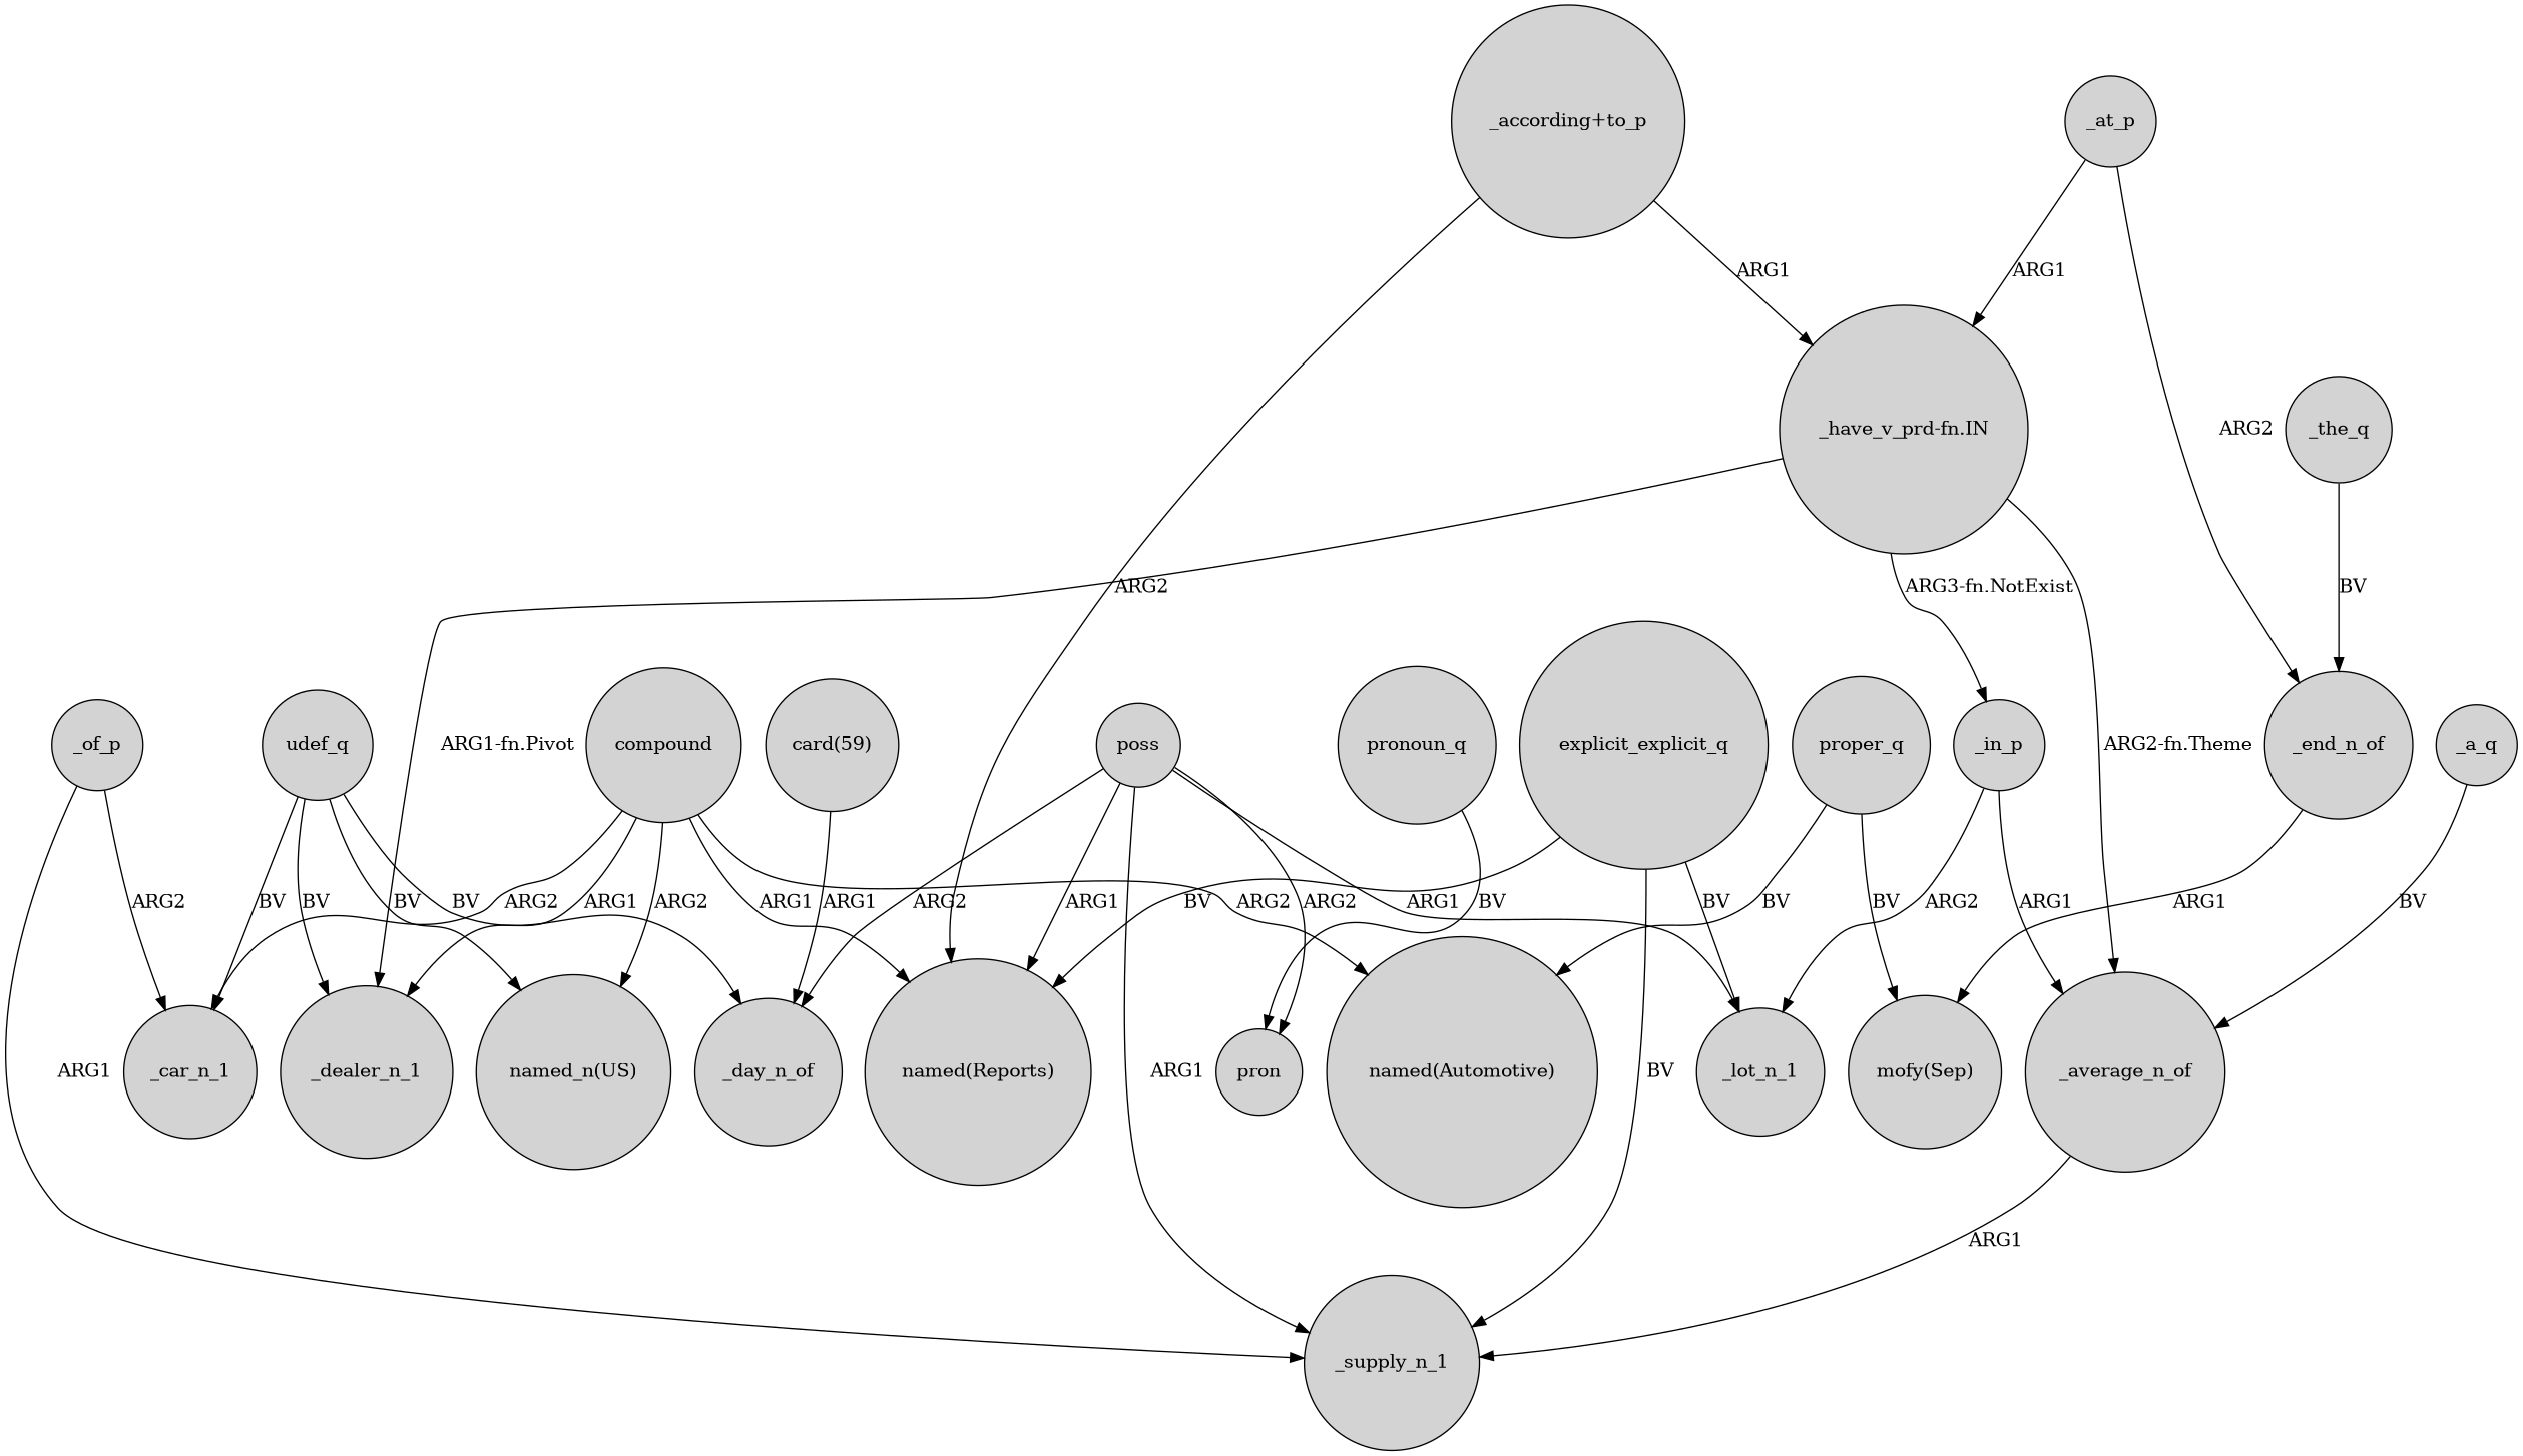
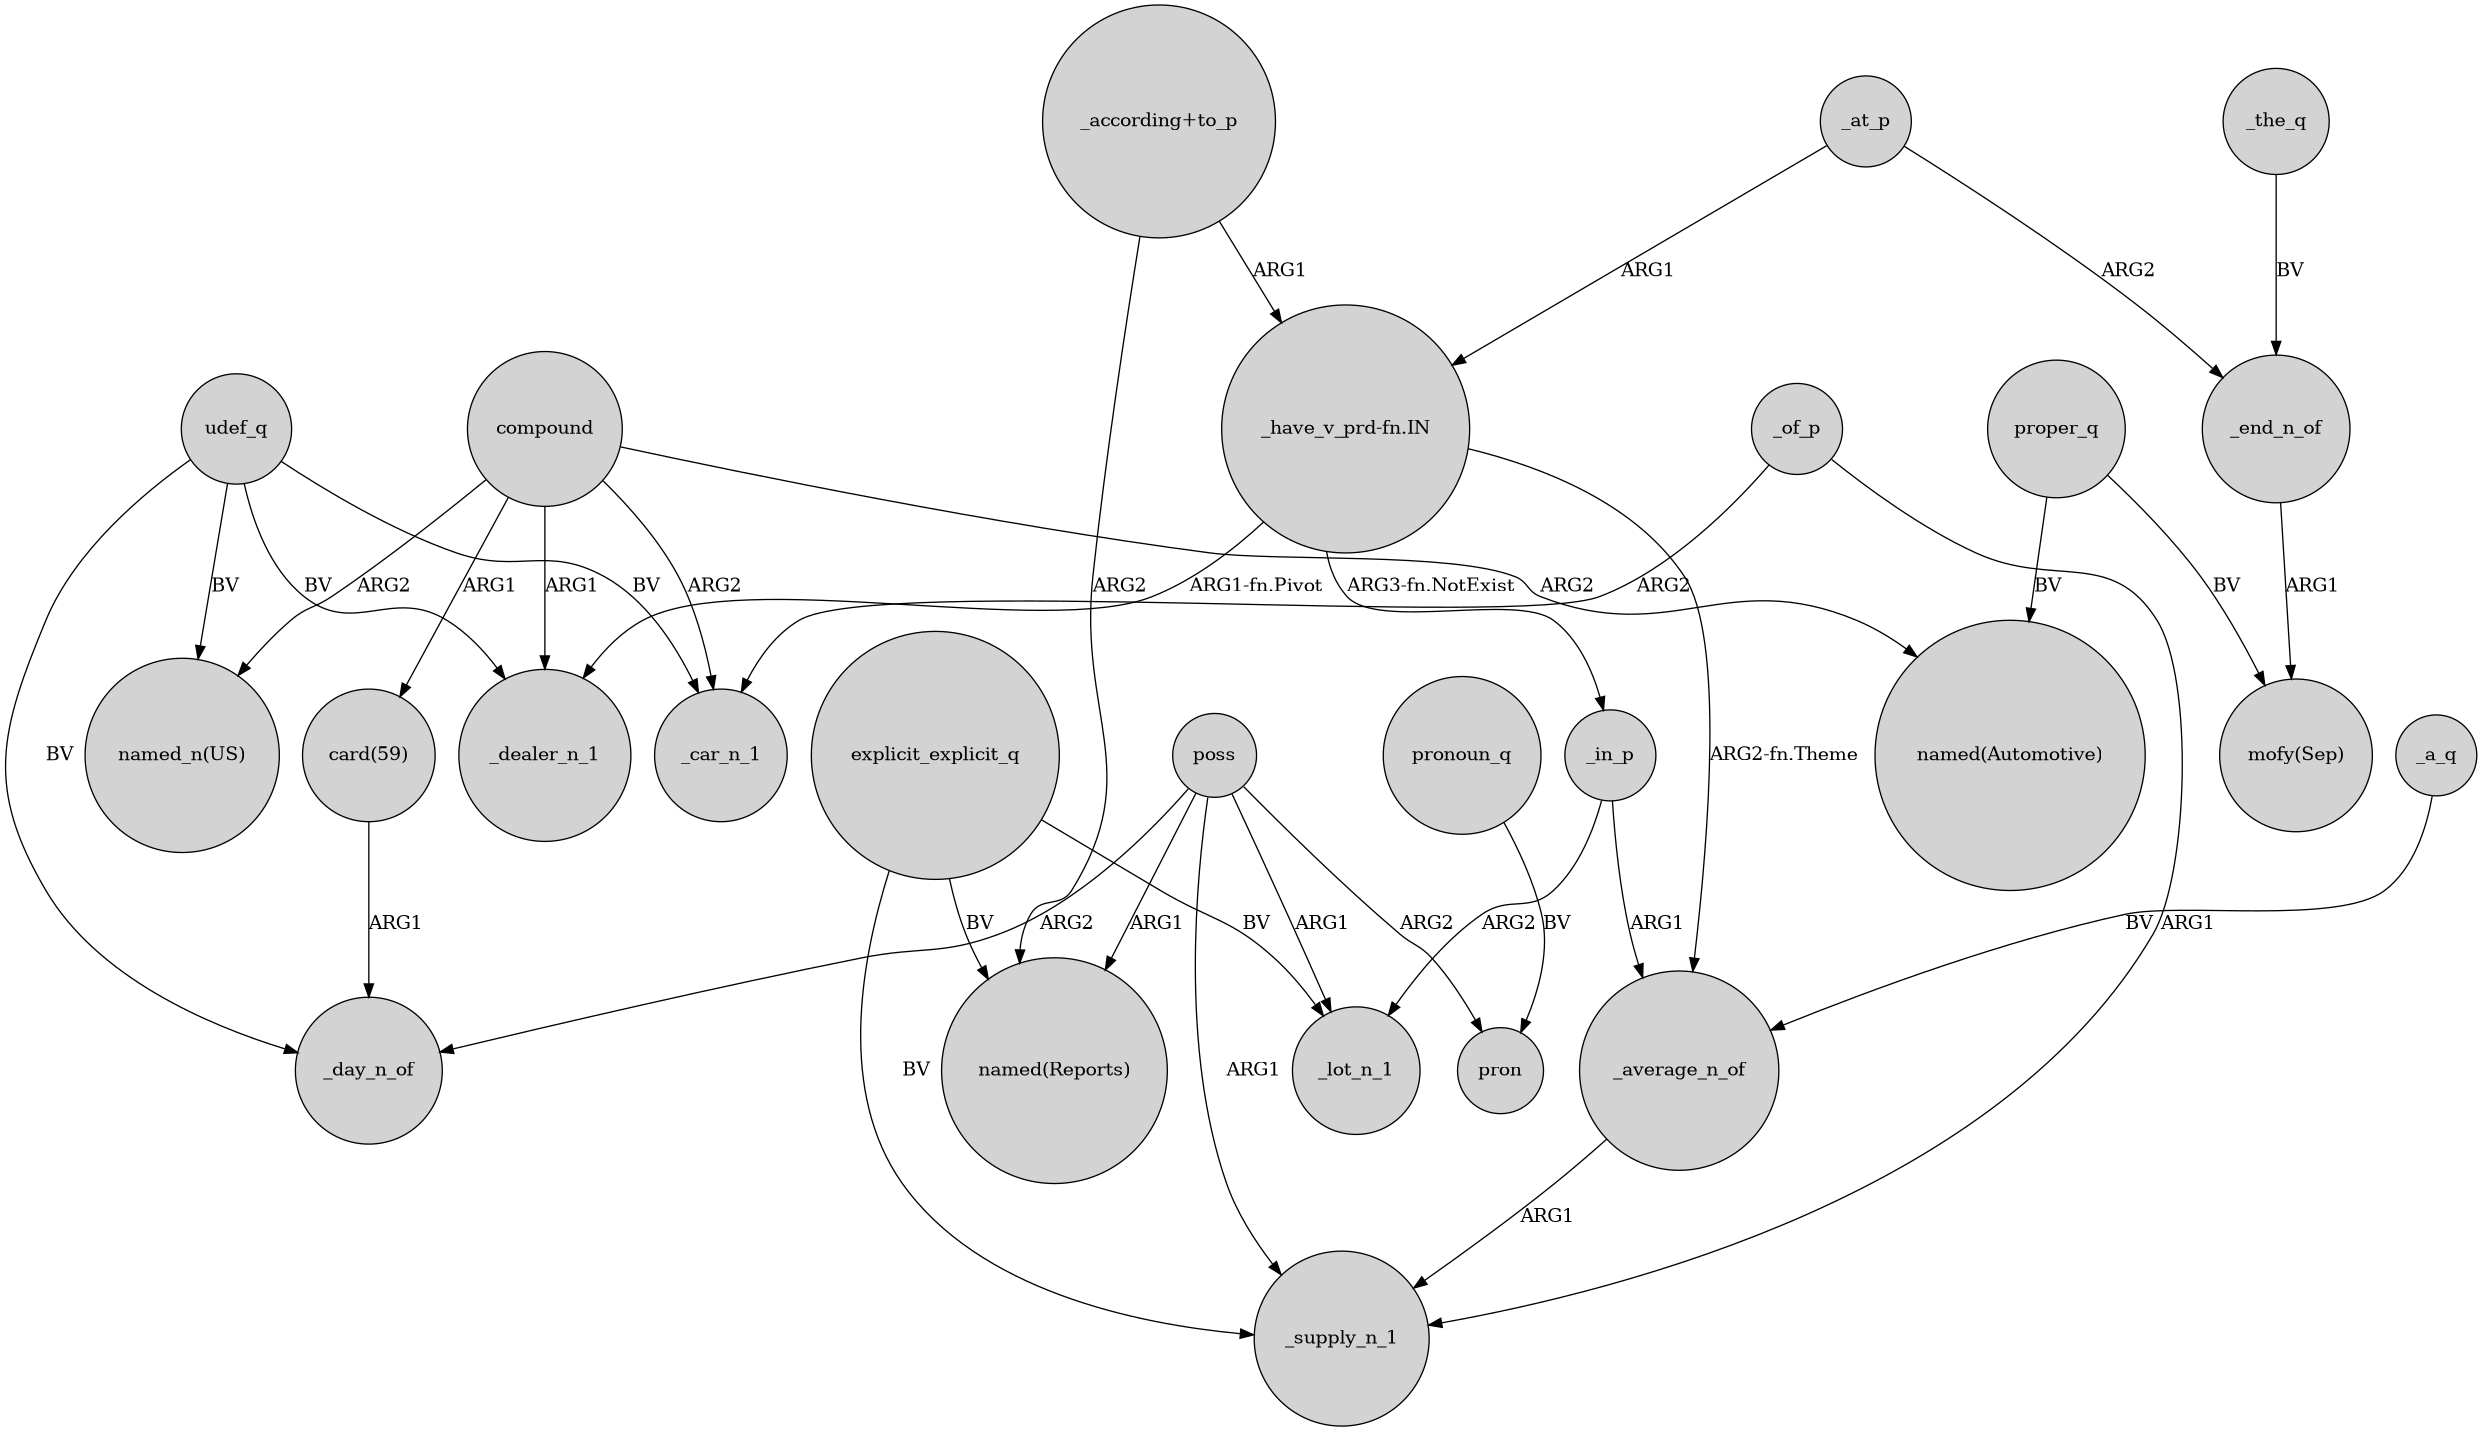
  digraph {
    node [shape=circle style=filled]
    "_have_v_prd-fn.IN"
    _dealer_n_1
    _in_p
    _average_n_of
    _lot_n_1
    _supply_n_1
    compound
    "named(Reports)"
    "named_n(US)"
    "named(Automotive)"
    _car_n_1
    udef_q
    _day_n_of
    poss
    pron
    _the_q
    _end_n_of
    "mofy(Sep)"
    _at_p
    _of_p
    _a_q
    proper_q
    "_according+to_p"
    pronoun_q
    n25 [label=explicit_explicit_q]
    "card(59)"
    "_have_v_prd-fn.IN" -> _dealer_n_1 [label="ARG1-fn.Pivot"]
    "_have_v_prd-fn.IN" -> _in_p [label="ARG3-fn.NotExist"]
    "_have_v_prd-fn.IN" -> _average_n_of [label="ARG2-fn.Theme"]
    _in_p -> _average_n_of [label=ARG1]
    _in_p -> _lot_n_1 [label=ARG2]
    _average_n_of -> _supply_n_1 [label=ARG1]
    compound -> _dealer_n_1 [label=ARG1]
-   compound -> "named(Reports)" [label=ARG1]
+   compound -> "card(59)" [label=ARG1]
    compound -> "named_n(US)" [label=ARG2]
    compound -> "named(Automotive)" [label=ARG2]
    compound -> _car_n_1 [label=ARG2]
    udef_q -> _dealer_n_1 [label=BV]
    udef_q -> "named_n(US)" [label=BV]
    udef_q -> _car_n_1 [label=BV]
    udef_q -> _day_n_of [label=BV]
    poss -> _lot_n_1 [label=ARG1]
    poss -> _supply_n_1 [label=ARG1]
    poss -> "named(Reports)" [label=ARG1]
    poss -> _day_n_of [label=ARG2]
    poss -> pron [label=ARG2]
    _the_q -> _end_n_of [label=BV]
    _end_n_of -> "mofy(Sep)" [label=ARG1]
    _at_p -> "_have_v_prd-fn.IN" [label=ARG1]
    _at_p -> _end_n_of [label=ARG2]
    _of_p -> _supply_n_1 [label=ARG1]
    _of_p -> _car_n_1 [label=ARG2]
    _a_q -> _average_n_of [label=BV]
    proper_q -> "named(Automotive)" [label=BV]
    proper_q -> "mofy(Sep)" [label=BV]
    "_according+to_p" -> "_have_v_prd-fn.IN" [label=ARG1]
    "_according+to_p" -> "named(Reports)" [label=ARG2]
    pronoun_q -> pron [label=BV]
    n25 -> _lot_n_1 [label=BV]
    n25 -> _supply_n_1 [label=BV]
    n25 -> "named(Reports)" [label=BV]
    "card(59)" -> _day_n_of [label=ARG1]
  }
